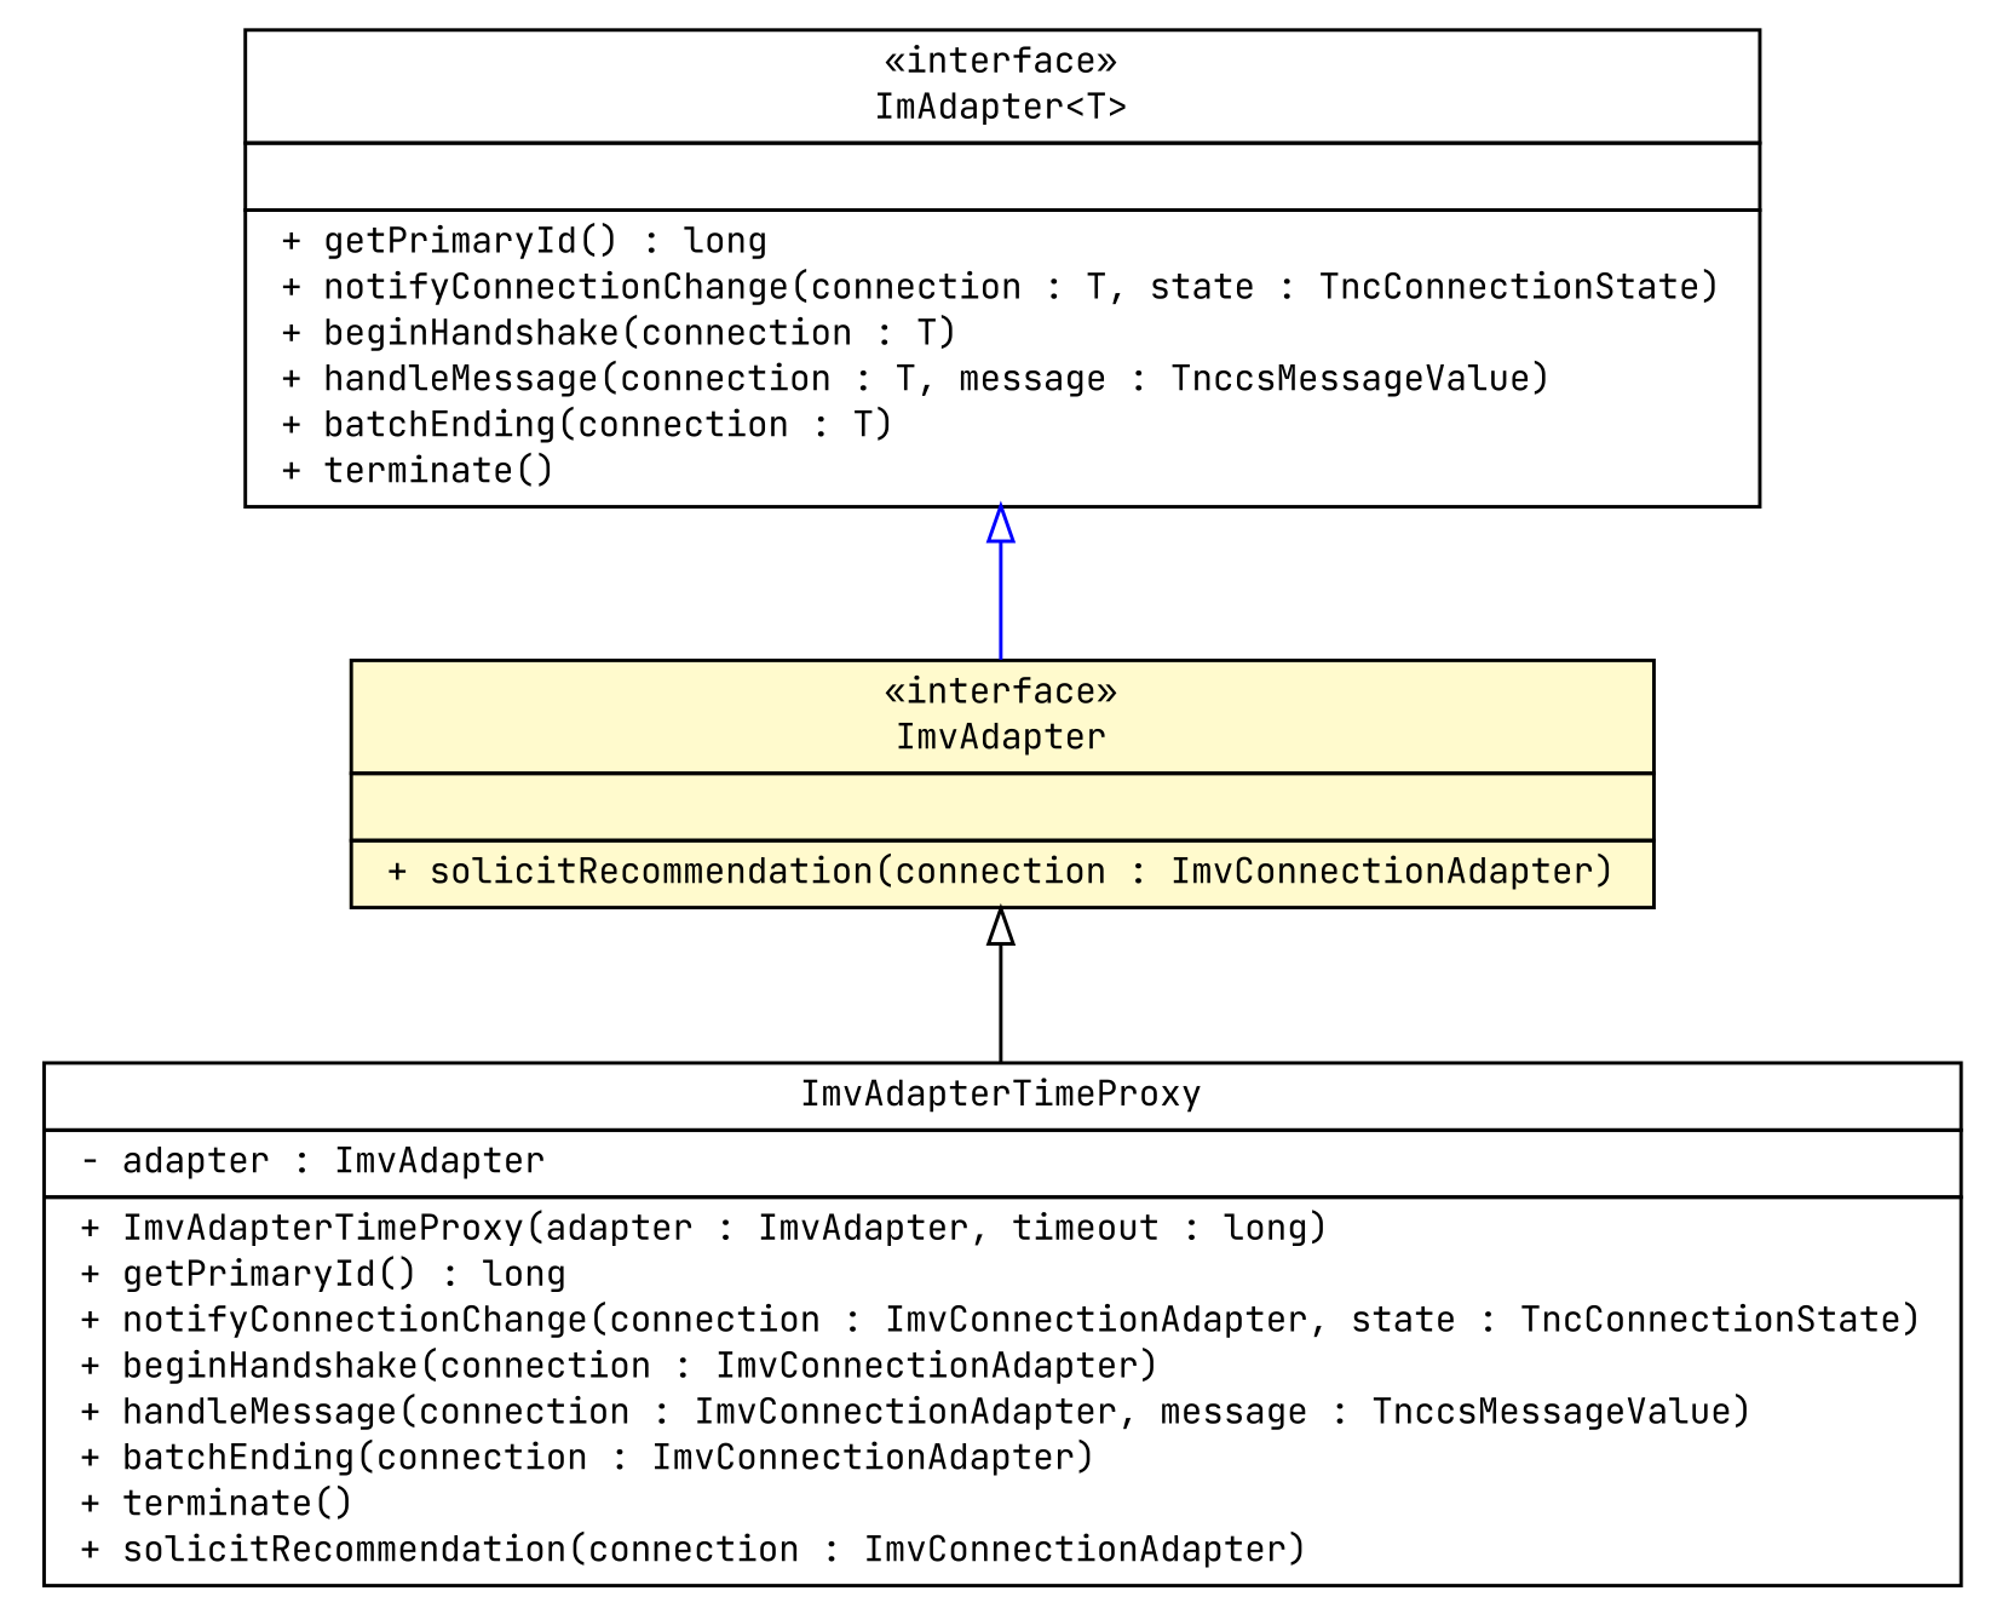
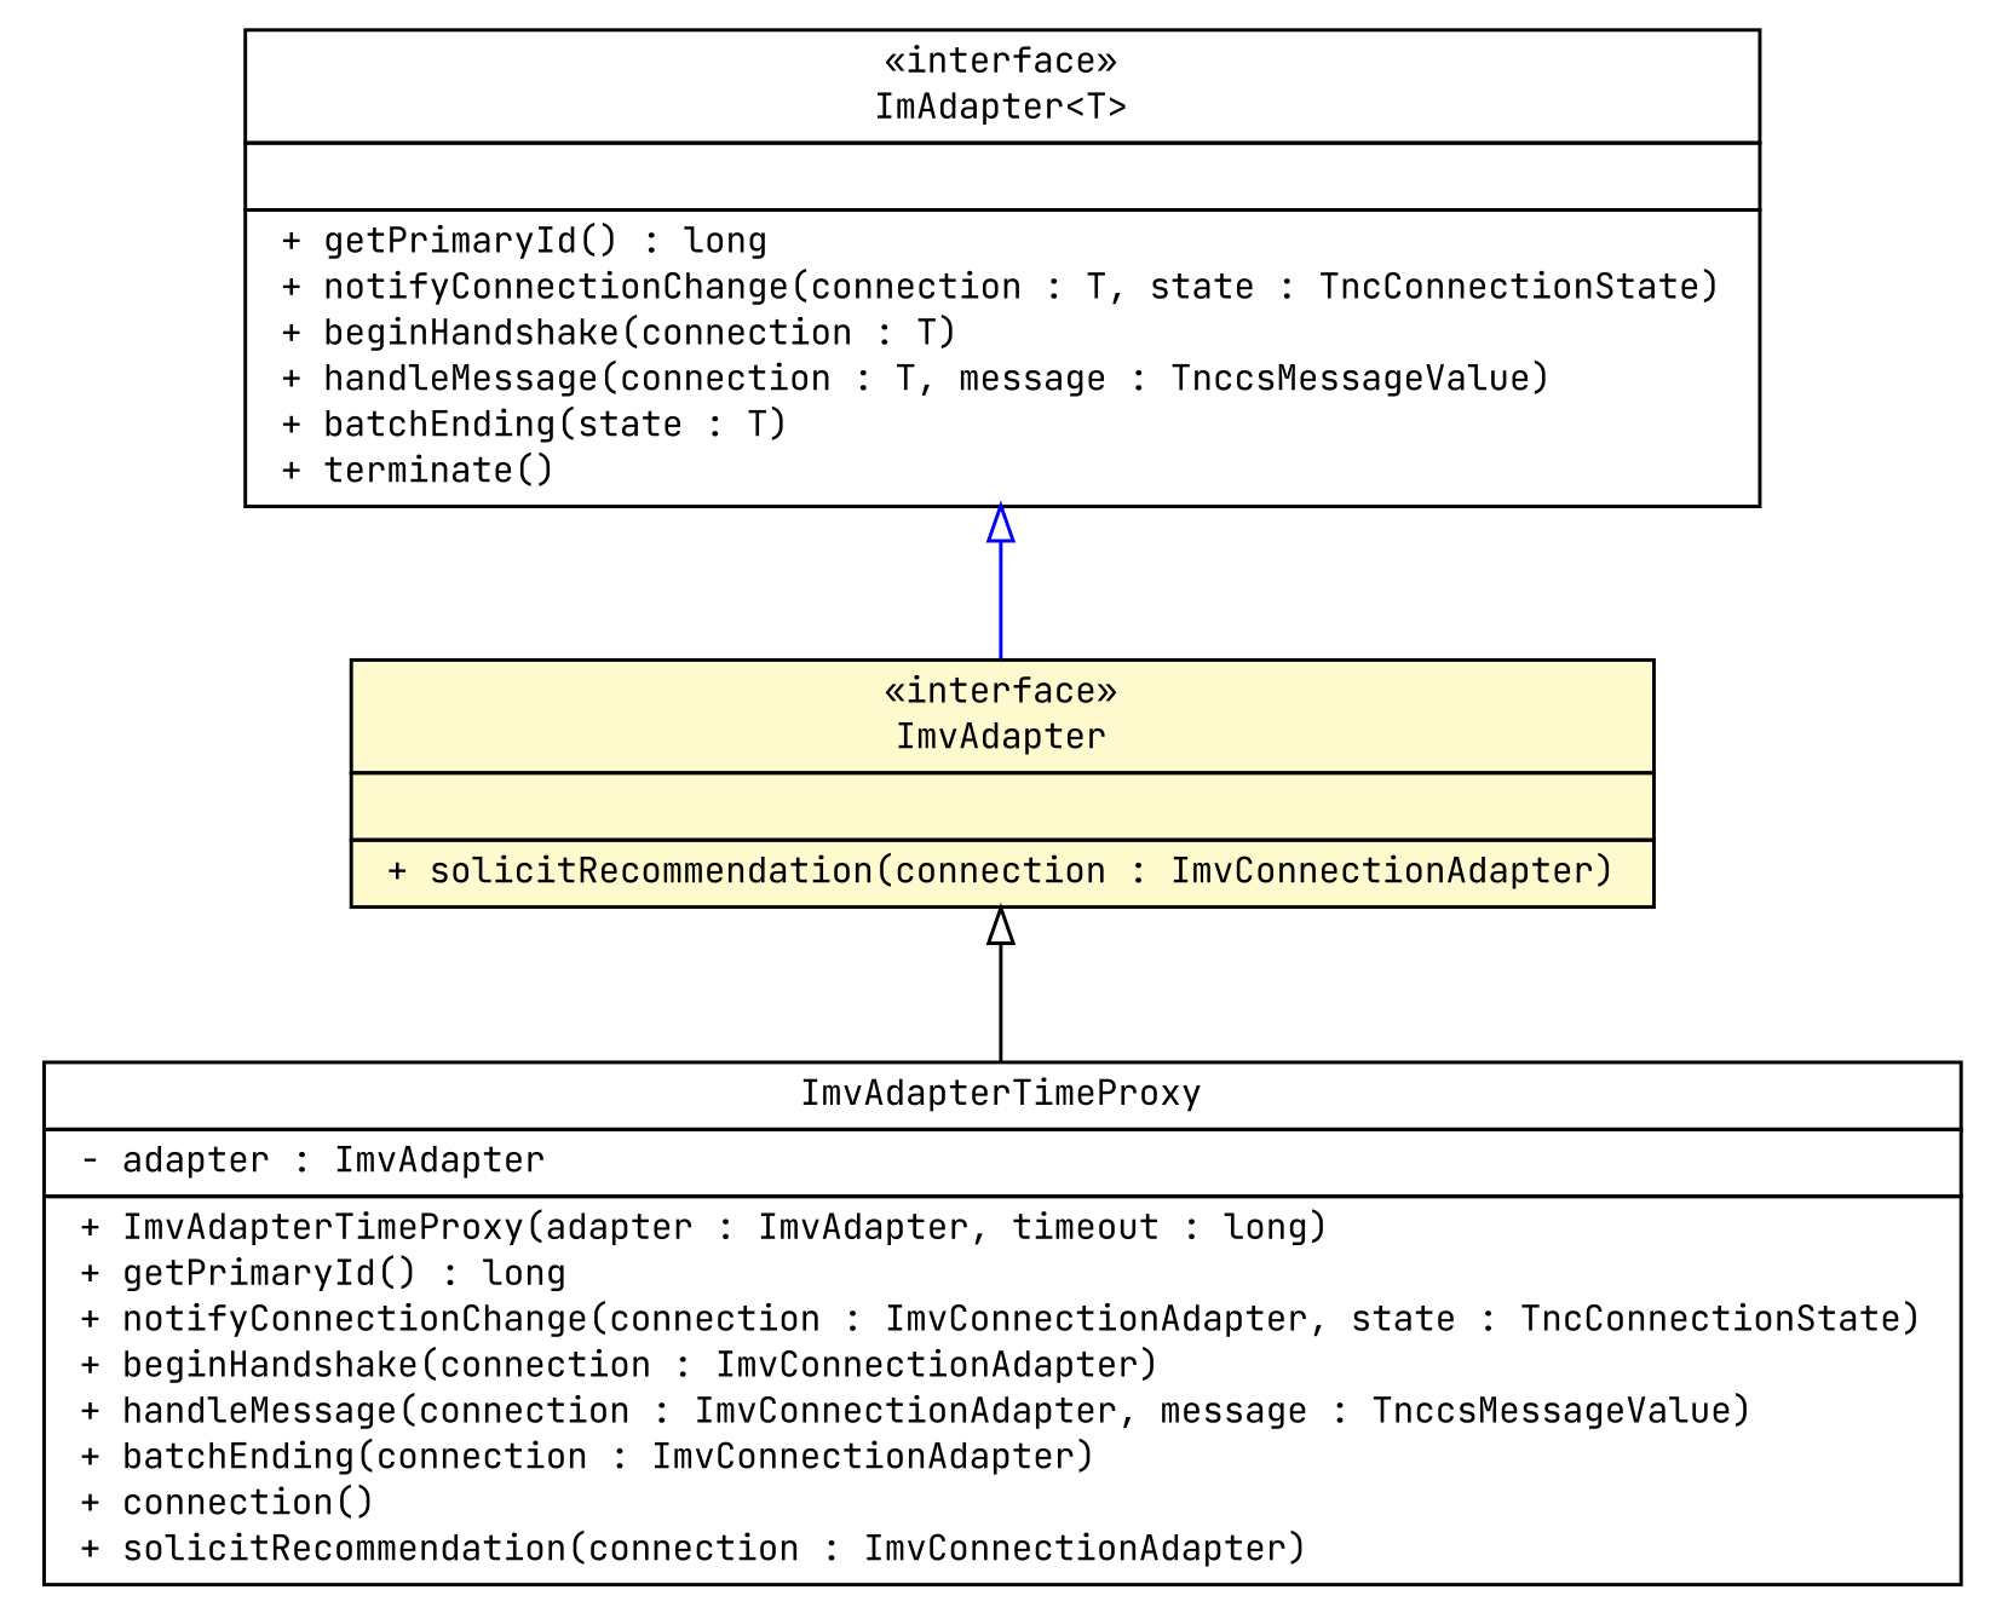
  digraph {
    fontname="JetBrains Mono"
    nodesep=0.25
    ranksep=0.5
    node [fontcolor=black fontname="JetBrains Mono" fontsize=10.0 shape=plaintext]
    edge [arrowtail=empty dir=back fontname="JetBrains Mono" fontsize=10 headport=p labelfontname=Helvetica labelfontsize=10 style=solid tailport=p]
-   n1 [label=<<table title="de.hsbremen.tc.tnc.tnccs.adapter.im.ImvAdapterTimeProxy" border="0" cellborder="1" cellspacing="0" cellpadding="2" port="p" href="./ImvAdapterTimeProxy.html"> 		<tr><td><table border="0" cellspacing="0" cellpadding="1"> <tr><td align="center" balign="center"> ImvAdapterTimeProxy </td></tr> 		</table></td></tr> 		<tr><td><table border="0" cellspacing="0" cellpadding="1"> <tr><td align="left" balign="left"> - adapter : ImvAdapter </td></tr> 		</table></td></tr> 		<tr><td><table border="0" cellspacing="0" cellpadding="1"> <tr><td align="left" balign="left"> + ImvAdapterTimeProxy(adapter : ImvAdapter, timeout : long) </td></tr> <tr><td align="left" balign="left"> + getPrimaryId() : long </td></tr> <tr><td align="left" balign="left"> + notifyConnectionChange(connection : ImvConnectionAdapter, state : TncConnectionState) </td></tr> <tr><td align="left" balign="left"> + beginHandshake(connection : ImvConnectionAdapter) </td></tr> <tr><td align="left" balign="left"> + handleMessage(connection : ImvConnectionAdapter, message : TnccsMessageValue) </td></tr> <tr><td align="left" balign="left"> + batchEnding(connection : ImvConnectionAdapter) </td></tr> <tr><td align="left" balign="left"> + terminate() </td></tr> <tr><td align="left" balign="left"> + solicitRecommendation(connection : ImvConnectionAdapter) </td></tr> 		</table></td></tr> 		</table>>]
-   n2 [label=<<table title="de.hsbremen.tc.tnc.tnccs.adapter.im.ImAdapter" border="0" cellborder="1" cellspacing="0" cellpadding="2" port="p" href="./ImAdapter.html"> 		<tr><td><table border="0" cellspacing="0" cellpadding="1"> <tr><td align="center" balign="center"> &#171;interface&#187; </td></tr> <tr><td align="center" balign="center"> ImAdapter&lt;T&gt; </td></tr> 		</table></td></tr> 		<tr><td><table border="0" cellspacing="0" cellpadding="1"> <tr><td align="left" balign="left">  </td></tr> 		</table></td></tr> 		<tr><td><table border="0" cellspacing="0" cellpadding="1"> <tr><td align="left" balign="left"> + getPrimaryId() : long </td></tr> <tr><td align="left" balign="left"> + notifyConnectionChange(connection : T, state : TncConnectionState) </td></tr> <tr><td align="left" balign="left"> + beginHandshake(connection : T) </td></tr> <tr><td align="left" balign="left"> + handleMessage(connection : T, message : TnccsMessageValue) </td></tr> <tr><td align="left" balign="left"> + batchEnding(connection : T) </td></tr> <tr><td align="left" balign="left"> + terminate() </td></tr> 		</table></td></tr> 		</table>>]
+   n1 [label=<<table title="de.hsbremen.tc.tnc.tnccs.adapter.im.ImvAdapterTimeProxy" border="0" cellborder="1" cellspacing="0" cellpadding="2" port="p" href="./ImvAdapterTimeProxy.html"> 		<tr><td><table border="0" cellspacing="0" cellpadding="1"> <tr><td align="center" balign="center"> ImvAdapterTimeProxy </td></tr> 		</table></td></tr> 		<tr><td><table border="0" cellspacing="0" cellpadding="1"> <tr><td align="left" balign="left"> - adapter : ImvAdapter </td></tr> 		</table></td></tr> 		<tr><td><table border="0" cellspacing="0" cellpadding="1"> <tr><td align="left" balign="left"> + ImvAdapterTimeProxy(adapter : ImvAdapter, timeout : long) </td></tr> <tr><td align="left" balign="left"> + getPrimaryId() : long </td></tr> <tr><td align="left" balign="left"> + notifyConnectionChange(connection : ImvConnectionAdapter, state : TncConnectionState) </td></tr> <tr><td align="left" balign="left"> + beginHandshake(connection : ImvConnectionAdapter) </td></tr> <tr><td align="left" balign="left"> + handleMessage(connection : ImvConnectionAdapter, message : TnccsMessageValue) </td></tr> <tr><td align="left" balign="left"> + batchEnding(connection : ImvConnectionAdapter) </td></tr> <tr><td align="left" balign="left"> + connection() </td></tr> <tr><td align="left" balign="left"> + solicitRecommendation(connection : ImvConnectionAdapter) </td></tr> 		</table></td></tr> 		</table>>]
+   n2 [label=<<table title="de.hsbremen.tc.tnc.tnccs.adapter.im.ImAdapter" border="0" cellborder="1" cellspacing="0" cellpadding="2" port="p" href="./ImAdapter.html"> 		<tr><td><table border="0" cellspacing="0" cellpadding="1"> <tr><td align="center" balign="center"> &#171;interface&#187; </td></tr> <tr><td align="center" balign="center"> ImAdapter&lt;T&gt; </td></tr> 		</table></td></tr> 		<tr><td><table border="0" cellspacing="0" cellpadding="1"> <tr><td align="left" balign="left">  </td></tr> 		</table></td></tr> 		<tr><td><table border="0" cellspacing="0" cellpadding="1"> <tr><td align="left" balign="left"> + getPrimaryId() : long </td></tr> <tr><td align="left" balign="left"> + notifyConnectionChange(connection : T, state : TncConnectionState) </td></tr> <tr><td align="left" balign="left"> + beginHandshake(connection : T) </td></tr> <tr><td align="left" balign="left"> + handleMessage(connection : T, message : TnccsMessageValue) </td></tr> <tr><td align="left" balign="left"> + batchEnding(state : T) </td></tr> <tr><td align="left" balign="left"> + terminate() </td></tr> 		</table></td></tr> 		</table>>]
    n3 [label=<<table title="de.hsbremen.tc.tnc.tnccs.adapter.im.ImvAdapter" border="0" cellborder="1" cellspacing="0" cellpadding="2" port="p" bgcolor="lemonChiffon" href="./ImvAdapter.html"> 		<tr><td><table border="0" cellspacing="0" cellpadding="1"> <tr><td align="center" balign="center"> &#171;interface&#187; </td></tr> <tr><td align="center" balign="center"> ImvAdapter </td></tr> 		</table></td></tr> 		<tr><td><table border="0" cellspacing="0" cellpadding="1"> <tr><td align="left" balign="left">  </td></tr> 		</table></td></tr> 		<tr><td><table border="0" cellspacing="0" cellpadding="1"> <tr><td align="left" balign="left"> + solicitRecommendation(connection : ImvConnectionAdapter) </td></tr> 		</table></td></tr> 		</table>>]
    n2 -> n3 [color=blue]
    n3 -> n1 [color=black]
  }
